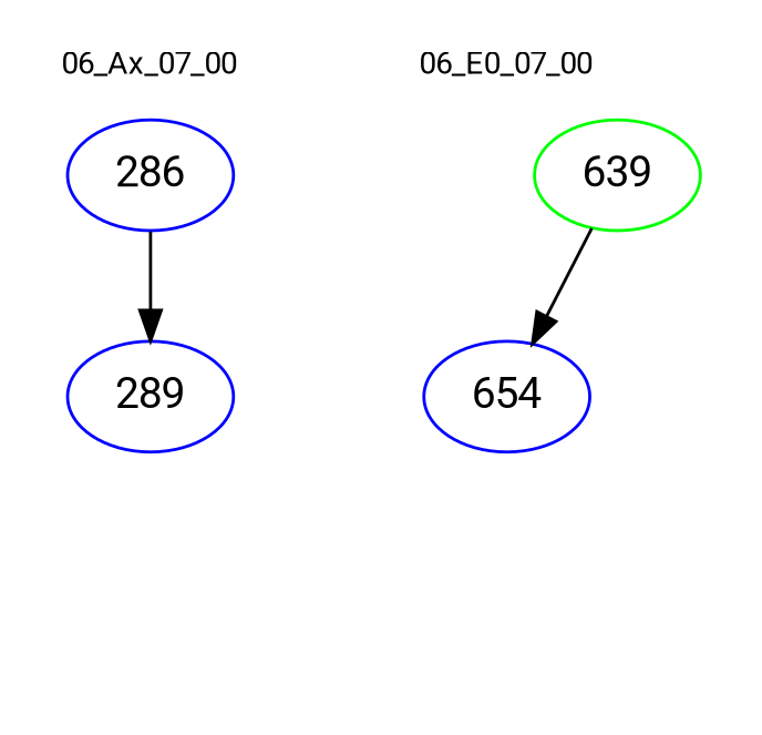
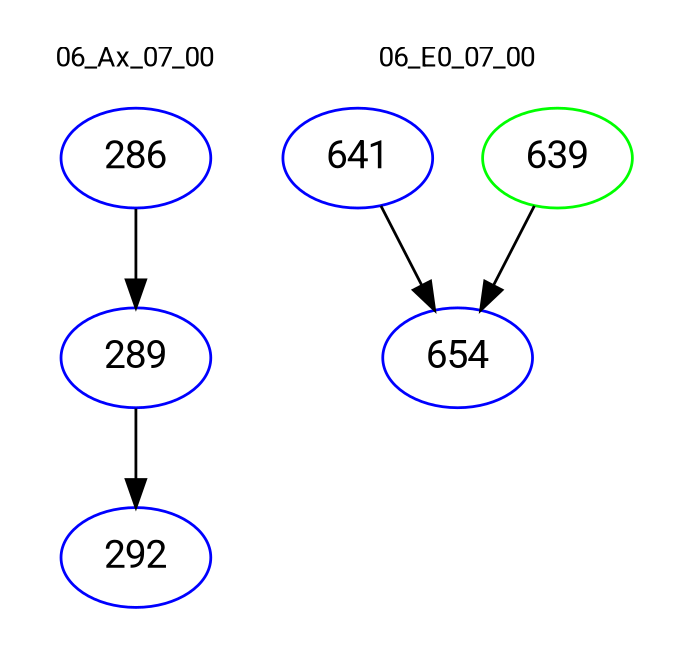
  digraph {
    fontname=Roboto
    node [color=blue fontname=Roboto]
    edge [color=black fontname=Roboto]
    n1 [label=286]
    n2 [label=289]
+   n3 [label=292]
    n4 [color=green label=639]
+   n5 [label=641]
    n6 [label=654]
    subgraph cluster_1 {
      color=white
      fontsize=10
      label="06_Ax_07_00"
      n1
      n2
+     n3
    }
    subgraph cluster_2 {
      color=white
      fontsize=10
      label="06_E0_07_00"
      n4
+     n5
      n6
    }
    n1 -> n2
+   n2 -> n3
    n4 -> n6
+   n5 -> n6
  }
